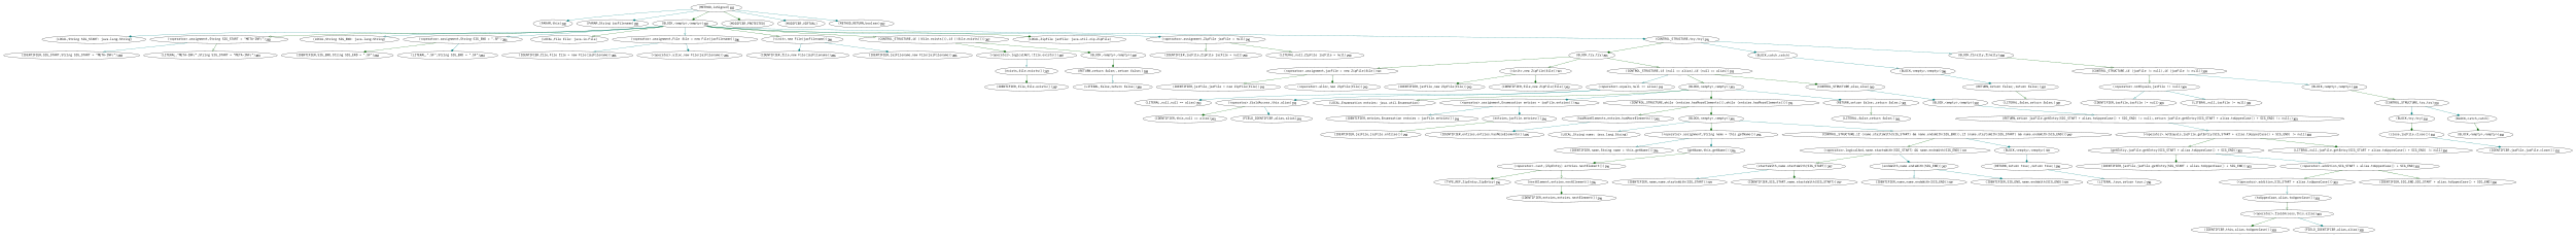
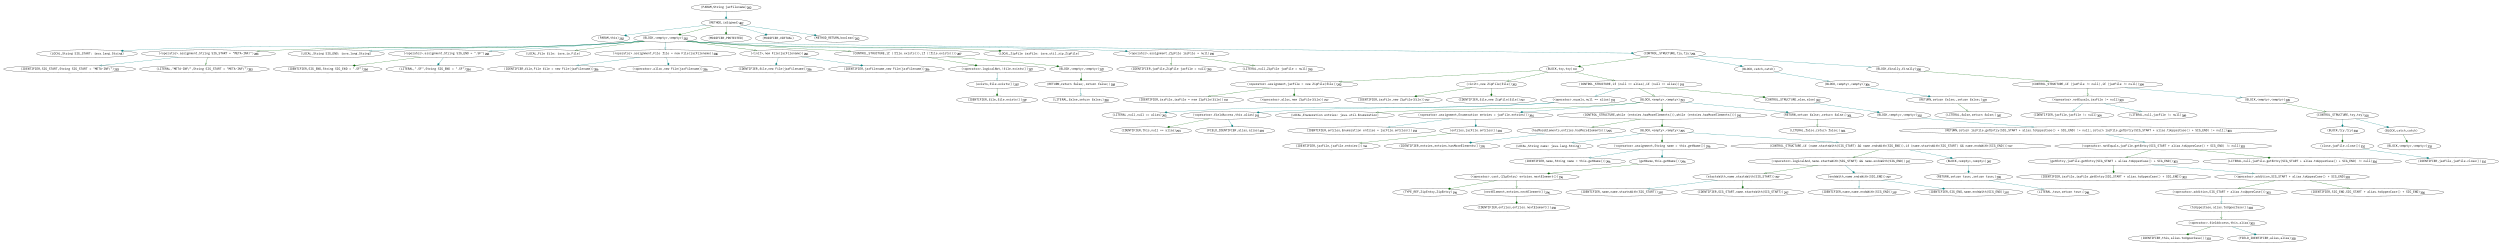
  digraph {
    fontname="IBM Plex Mono"
    node [fontname="IBM Plex Mono"]
    edge [arrowhead=diamond color=teal fontname="IBM Plex Mono"]
    n1 [label=<(METHOD,isSigned)<SUB>482</SUB>>]
    n2 [label=<(PARAM,this)<SUB>282</SUB>>]
    n3 [label=<(PARAM,String jarFilename)<SUB>282</SUB>>]
    n4 [label=<(BLOCK,&lt;empty&gt;,&lt;empty&gt;)<SUB>282</SUB>>]
    n5 [label=<(MODIFIER,PROTECTED)>]
    n6 [label=<(MODIFIER,VIRTUAL)>]
    n7 [label=<(METHOD_RETURN,boolean)<SUB>282</SUB>>]
    n8 [label=<(LOCAL,String SIG_START: java.lang.String)>]
    n9 [label=<(&lt;operator&gt;.assignment,String SIG_START = &quot;META-INF/&quot;)<SUB>283</SUB>>]
    n10 [label=<(LOCAL,String SIG_END: java.lang.String)>]
    n11 [label=<(&lt;operator&gt;.assignment,String SIG_END = &quot;.SF&quot;)<SUB>284</SUB>>]
    n12 [label=<(LOCAL,File file: java.io.File)>]
    n13 [label=<(&lt;operator&gt;.assignment,File file = new File(jarFilename))<SUB>286</SUB>>]
    n14 [label=<(&lt;init&gt;,new File(jarFilename))<SUB>286</SUB>>]
    n15 [label=<(CONTROL_STRUCTURE,if (!file.exists()),if (!file.exists()))<SUB>287</SUB>>]
    n16 [label=<(LOCAL,ZipFile jarFile: java.util.zip.ZipFile)>]
    n17 [label=<(&lt;operator&gt;.assignment,ZipFile jarFile = null)<SUB>290</SUB>>]
    n18 [label=<(CONTROL_STRUCTURE,try,try)<SUB>291</SUB>>]
    n19 [label=<(IDENTIFIER,SIG_START,String SIG_START = &quot;META-INF/&quot;)<SUB>283</SUB>>]
    n20 [label=<(LITERAL,&quot;META-INF/&quot;,String SIG_START = &quot;META-INF/&quot;)<SUB>283</SUB>>]
    n21 [label=<(IDENTIFIER,SIG_END,String SIG_END = &quot;.SF&quot;)<SUB>284</SUB>>]
    n22 [label=<(LITERAL,&quot;.SF&quot;,String SIG_END = &quot;.SF&quot;)<SUB>284</SUB>>]
    n23 [label=<(IDENTIFIER,file,File file = new File(jarFilename))<SUB>286</SUB>>]
    n24 [label=<(&lt;operator&gt;.alloc,new File(jarFilename))<SUB>286</SUB>>]
    n25 [label=<(IDENTIFIER,file,new File(jarFilename))<SUB>286</SUB>>]
    n26 [label=<(IDENTIFIER,jarFilename,new File(jarFilename))<SUB>286</SUB>>]
    n27 [label=<(&lt;operator&gt;.logicalNot,!file.exists())<SUB>287</SUB>>]
    n28 [label=<(BLOCK,&lt;empty&gt;,&lt;empty&gt;)<SUB>287</SUB>>]
    n29 [label=<(IDENTIFIER,jarFile,ZipFile jarFile = null)<SUB>290</SUB>>]
    n30 [label=<(LITERAL,null,ZipFile jarFile = null)<SUB>290</SUB>>]
    n31 [label=<(BLOCK,try,try)<SUB>291</SUB>>]
    n32 [label=<(BLOCK,catch,catch)>]
    n33 [label=<(BLOCK,finally,finally)<SUB>308</SUB>>]
    n34 [label=<(exists,file.exists())<SUB>287</SUB>>]
    n35 [label=<(RETURN,return false;,return false;)<SUB>288</SUB>>]
    n36 [label=<(IDENTIFIER,file,file.exists())<SUB>287</SUB>>]
    n37 [label=<(LITERAL,false,return false;)<SUB>288</SUB>>]
    n38 [label=<(&lt;operator&gt;.assignment,jarFile = new ZipFile(file))<SUB>292</SUB>>]
    n39 [label=<(&lt;init&gt;,new ZipFile(file))<SUB>292</SUB>>]
    n40 [label=<(CONTROL_STRUCTURE,if (null == alias),if (null == alias))<SUB>293</SUB>>]
    n41 [label=<(BLOCK,&lt;empty&gt;,&lt;empty&gt;)<SUB>306</SUB>>]
    n42 [label=<(CONTROL_STRUCTURE,if (jarFile != null),if (jarFile != null))<SUB>309</SUB>>]
    n43 [label=<(IDENTIFIER,jarFile,jarFile = new ZipFile(file))<SUB>292</SUB>>]
    n44 [label=<(&lt;operator&gt;.alloc,new ZipFile(file))<SUB>292</SUB>>]
    n45 [label=<(IDENTIFIER,jarFile,new ZipFile(file))<SUB>292</SUB>>]
    n46 [label=<(IDENTIFIER,file,new ZipFile(file))<SUB>292</SUB>>]
    n47 [label=<(&lt;operator&gt;.equals,null == alias)<SUB>293</SUB>>]
    n48 [label=<(BLOCK,&lt;empty&gt;,&lt;empty&gt;)<SUB>293</SUB>>]
    n49 [label=<(CONTROL_STRUCTURE,else,else)<SUB>302</SUB>>]
    n50 [label=<(LITERAL,null,null == alias)<SUB>293</SUB>>]
    n51 [label=<(&lt;operator&gt;.fieldAccess,this.alias)<SUB>293</SUB>>]
    n52 [label=<(LOCAL,Enumeration entries: java.util.Enumeration)>]
    n53 [label=<(&lt;operator&gt;.assignment,Enumeration entries = jarFile.entries())<SUB>294</SUB>>]
    n54 [label=<(CONTROL_STRUCTURE,while (entries.hasMoreElements()),while (entries.hasMoreElements()))<SUB>295</SUB>>]
    n55 [label=<(RETURN,return false;,return false;)<SUB>301</SUB>>]
    n56 [label=<(BLOCK,&lt;empty&gt;,&lt;empty&gt;)<SUB>302</SUB>>]
    n57 [label=<(IDENTIFIER,this,null == alias)<SUB>293</SUB>>]
    n58 [label=<(FIELD_IDENTIFIER,alias,alias)<SUB>293</SUB>>]
    n59 [label=<(IDENTIFIER,entries,Enumeration entries = jarFile.entries())<SUB>294</SUB>>]
    n60 [label=<(entries,jarFile.entries())<SUB>294</SUB>>]
    n61 [label=<(hasMoreElements,entries.hasMoreElements())<SUB>295</SUB>>]
    n62 [label=<(BLOCK,&lt;empty&gt;,&lt;empty&gt;)<SUB>295</SUB>>]
    n63 [label=<(LITERAL,false,return false;)<SUB>301</SUB>>]
    n64 [label=<(IDENTIFIER,jarFile,jarFile.entries())<SUB>294</SUB>>]
    n65 [label=<(IDENTIFIER,entries,entries.hasMoreElements())<SUB>295</SUB>>]
    n66 [label=<(LOCAL,String name: java.lang.String)>]
    n67 [label=<(&lt;operator&gt;.assignment,String name = this.getName())<SUB>296</SUB>>]
    n68 [label=<(CONTROL_STRUCTURE,if (name.startsWith(SIG_START) &amp;&amp; name.endsWith(SIG_END)),if (name.startsWith(SIG_START) &amp;&amp; name.endsWith(SIG_END)))<SUB>297</SUB>>]
    n69 [label=<(IDENTIFIER,name,String name = this.getName())<SUB>296</SUB>>]
    n70 [label=<(getName,this.getName())<SUB>296</SUB>>]
    n71 [label=<(&lt;operator&gt;.logicalAnd,name.startsWith(SIG_START) &amp;&amp; name.endsWith(SIG_END))<SUB>297</SUB>>]
    n72 [label=<(BLOCK,&lt;empty&gt;,&lt;empty&gt;)<SUB>297</SUB>>]
    n73 [label=<(&lt;operator&gt;.cast,(ZipEntry) entries.nextElement())<SUB>296</SUB>>]
    n74 [label=<(TYPE_REF,ZipEntry,ZipEntry)<SUB>296</SUB>>]
    n75 [label=<(nextElement,entries.nextElement())<SUB>296</SUB>>]
    n76 [label=<(IDENTIFIER,entries,entries.nextElement())<SUB>296</SUB>>]
    n77 [label=<(startsWith,name.startsWith(SIG_START))<SUB>297</SUB>>]
    n78 [label=<(endsWith,name.endsWith(SIG_END))<SUB>297</SUB>>]
    n79 [label=<(RETURN,return true;,return true;)<SUB>298</SUB>>]
    n80 [label=<(IDENTIFIER,name,name.startsWith(SIG_START))<SUB>297</SUB>>]
    n81 [label=<(IDENTIFIER,SIG_START,name.startsWith(SIG_START))<SUB>297</SUB>>]
    n82 [label=<(IDENTIFIER,name,name.endsWith(SIG_END))<SUB>297</SUB>>]
    n83 [label=<(IDENTIFIER,SIG_END,name.endsWith(SIG_END))<SUB>297</SUB>>]
    n84 [label=<(LITERAL,true,return true;)<SUB>298</SUB>>]
    n85 [label=<(RETURN,return jarFile.getEntry(SIG_START + alias.toUpperCase() + SIG_END) != null;,return jarFile.getEntry(SIG_START + alias.toUpperCase() + SIG_END) != null;)<SUB>303</SUB>>]
    n86 [label=<(&lt;operator&gt;.notEquals,jarFile.getEntry(SIG_START + alias.toUpperCase() + SIG_END) != null)<SUB>303</SUB>>]
    n87 [label=<(getEntry,jarFile.getEntry(SIG_START + alias.toUpperCase() + SIG_END))<SUB>303</SUB>>]
    n88 [label=<(LITERAL,null,jarFile.getEntry(SIG_START + alias.toUpperCase() + SIG_END) != null)<SUB>304</SUB>>]
    n89 [label=<(IDENTIFIER,jarFile,jarFile.getEntry(SIG_START + alias.toUpperCase() + SIG_END))<SUB>303</SUB>>]
    n90 [label=<(&lt;operator&gt;.addition,SIG_START + alias.toUpperCase() + SIG_END)<SUB>303</SUB>>]
    n91 [label=<(&lt;operator&gt;.addition,SIG_START + alias.toUpperCase())<SUB>303</SUB>>]
    n92 [label=<(IDENTIFIER,SIG_END,SIG_START + alias.toUpperCase() + SIG_END)<SUB>304</SUB>>]
    n93 [label=<(toUpperCase,alias.toUpperCase())<SUB>303</SUB>>]
    n94 [label=<(&lt;operator&gt;.fieldAccess,this.alias)<SUB>303</SUB>>]
    n95 [label=<(IDENTIFIER,this,alias.toUpperCase())<SUB>303</SUB>>]
    n96 [label=<(FIELD_IDENTIFIER,alias,alias)<SUB>303</SUB>>]
    n97 [label=<(RETURN,return false;,return false;)<SUB>307</SUB>>]
    n98 [label=<(LITERAL,false,return false;)<SUB>307</SUB>>]
    n99 [label=<(&lt;operator&gt;.notEquals,jarFile != null)<SUB>309</SUB>>]
    n100 [label=<(BLOCK,&lt;empty&gt;,&lt;empty&gt;)<SUB>309</SUB>>]
    n101 [label=<(IDENTIFIER,jarFile,jarFile != null)<SUB>309</SUB>>]
    n102 [label=<(LITERAL,null,jarFile != null)<SUB>309</SUB>>]
    n103 [label=<(CONTROL_STRUCTURE,try,try)<SUB>310</SUB>>]
    n104 [label=<(BLOCK,try,try)<SUB>310</SUB>>]
    n105 [label=<(BLOCK,catch,catch)>]
    n106 [label=<(close,jarFile.close())<SUB>310</SUB>>]
    n107 [label=<(BLOCK,&lt;empty&gt;,&lt;empty&gt;)<SUB>310</SUB>>]
    n108 [label=<(IDENTIFIER,jarFile,jarFile.close())<SUB>310</SUB>>]
    n1 -> n2
-   n1 -> n3
+   n3 -> n1
    n1 -> n4 [color=darkgreen]
    n1 -> n5 [color=darkgreen]
    n1 -> n6
    n1 -> n7
    n4 -> n8
    n4 -> n9 [arrowhead=onormal color=darkgreen]
    n4 -> n10 [arrowhead=onormal]
    n4 -> n11 [arrowhead=onormal]
    n4 -> n12 [arrowhead=onormal color=darkgreen]
    n4 -> n13 [arrowhead=onormal]
    n4 -> n14 [arrowhead=onormal color=darkgreen]
    n4 -> n15 [arrowhead=onormal color=darkgreen]
    n4 -> n16 [color=darkgreen]
    n4 -> n17
    n4 -> n18
    n9 -> n19 [arrowhead=onormal]
    n9 -> n20 [arrowhead=onormal color=darkgreen]
    n11 -> n21 [color=darkgreen]
    n11 -> n22
    n13 -> n23 [arrowhead=onormal]
    n13 -> n24
    n14 -> n25
    n14 -> n26
    n15 -> n27 [color=darkgreen]
    n15 -> n28 [color=darkgreen]
    n17 -> n29 [arrowhead=onormal color=darkgreen]
    n17 -> n30 [arrowhead=onormal color=darkgreen]
    n18 -> n31 [color=darkgreen]
    n18 -> n32
    n18 -> n33 [arrowhead=onormal]
    n27 -> n34 [arrowhead=onormal]
    n28 -> n35 [color=darkgreen]
    n31 -> n38 [arrowhead=onormal color=darkgreen]
    n31 -> n39 [arrowhead=onormal color=darkgreen]
    n31 -> n40 [arrowhead=onormal color=darkgreen]
    n32 -> n41 [arrowhead=onormal]
    n33 -> n42 [arrowhead=onormal color=darkgreen]
    n34 -> n36 [color=darkgreen]
    n35 -> n37 [arrowhead=onormal]
    n38 -> n43 [arrowhead=onormal color=darkgreen]
    n38 -> n44 [color=darkgreen]
    n39 -> n45 [color=darkgreen]
    n39 -> n46 [color=darkgreen]
    n40 -> n47 [arrowhead=onormal]
    n40 -> n48 [arrowhead=onormal color=darkgreen]
    n40 -> n49 [color=darkgreen]
    n41 -> n97
    n42 -> n99 [arrowhead=onormal color=darkgreen]
    n42 -> n100 [arrowhead=onormal]
    n47 -> n50
    n47 -> n51
    n48 -> n52 [arrowhead=onormal color=darkgreen]
    n48 -> n53
    n48 -> n54 [color=darkgreen]
    n48 -> n55
    n49 -> n56
    n51 -> n57 [color=darkgreen]
    n51 -> n58
    n53 -> n59 [arrowhead=onormal]
    n53 -> n60
    n54 -> n61 [arrowhead=onormal color=darkgreen]
    n54 -> n62 [color=darkgreen]
    n55 -> n63 [arrowhead=onormal color=darkgreen]
    n56 -> n85 [arrowhead=onormal]
    n60 -> n64 [arrowhead=onormal color=darkgreen]
    n61 -> n65
    n62 -> n66 [arrowhead=onormal]
    n62 -> n67 [color=darkgreen]
    n62 -> n68 [arrowhead=onormal]
    n67 -> n69 [arrowhead=onormal]
    n67 -> n70
    n68 -> n71 [arrowhead=onormal color=darkgreen]
    n68 -> n72
    n70 -> n73 [color=darkgreen]
    n71 -> n77 [arrowhead=onormal color=darkgreen]
    n71 -> n78
    n72 -> n79
    n73 -> n74 [color=darkgreen]
    n73 -> n75 [arrowhead=onormal color=darkgreen]
    n75 -> n76 [color=darkgreen]
    n77 -> n80 [arrowhead=onormal]
    n77 -> n81 [color=darkgreen]
    n78 -> n82 [arrowhead=onormal]
    n78 -> n83
    n79 -> n84 [arrowhead=onormal]
    n85 -> n86 [arrowhead=onormal]
    n86 -> n87 [arrowhead=onormal color=darkgreen]
    n86 -> n88 [color=darkgreen]
    n87 -> n89 [color=darkgreen]
    n87 -> n90 [arrowhead=onormal]
    n90 -> n91 [arrowhead=onormal color=darkgreen]
    n90 -> n92 [arrowhead=onormal color=darkgreen]
    n91 -> n93 [arrowhead=onormal]
    n93 -> n94 [arrowhead=onormal color=darkgreen]
    n94 -> n95 [color=darkgreen]
    n94 -> n96
    n97 -> n98 [arrowhead=onormal color=darkgreen]
    n99 -> n101 [arrowhead=onormal]
    n99 -> n102 [arrowhead=onormal]
    n100 -> n103 [arrowhead=onormal color=darkgreen]
    n103 -> n104
    n103 -> n105
    n104 -> n106 [color=darkgreen]
    n105 -> n107 [color=darkgreen]
    n106 -> n108
  }
